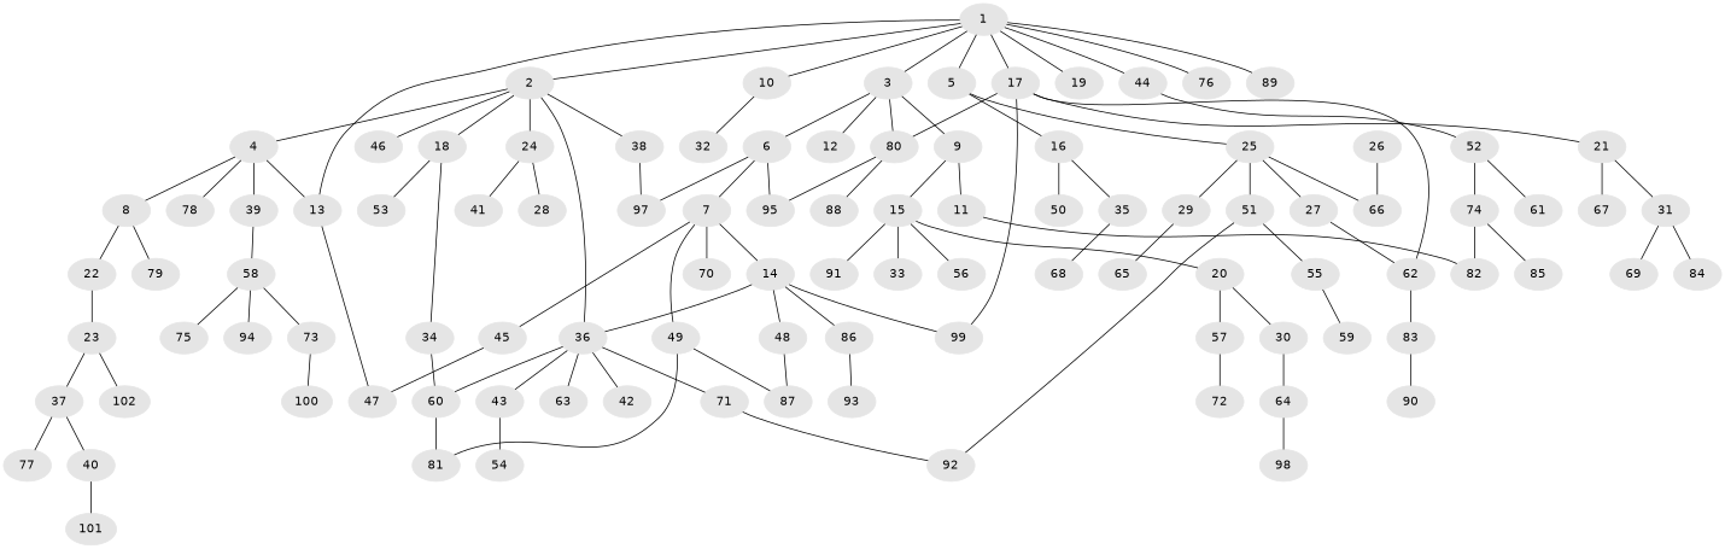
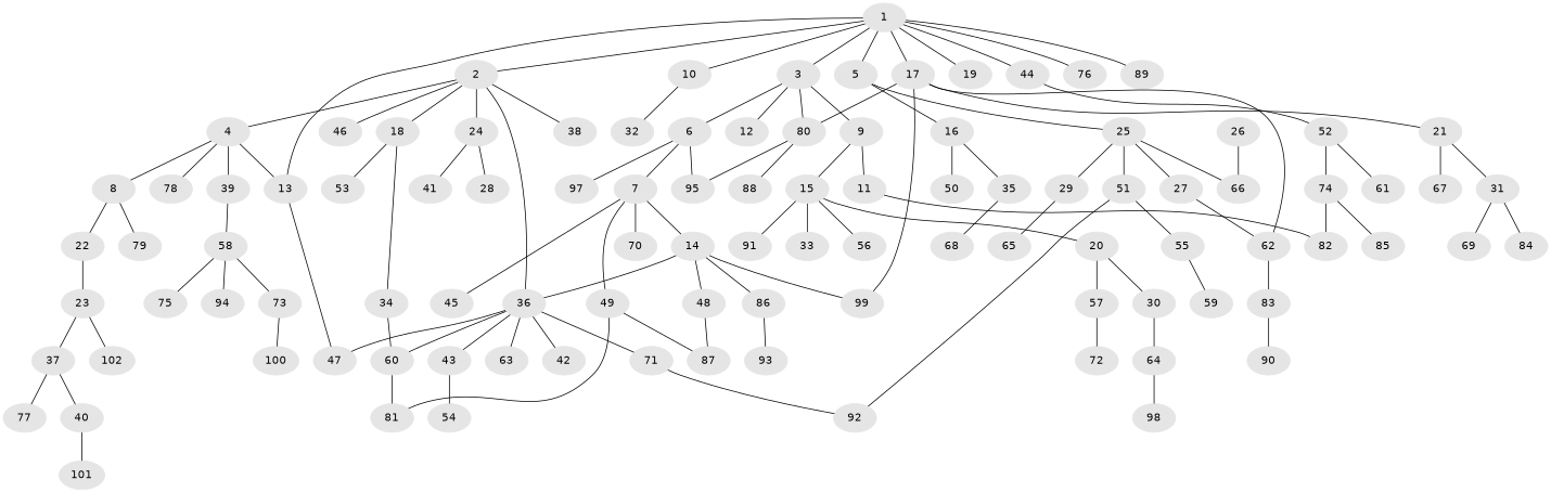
  graph {
    fontname="DejaVu Sans"
    node [color=gray90 fontname="DejaVu Sans" style=filled]
    edge [fontname="DejaVu Sans"]
    1
    2
    3
    5
    10
    13
    17
    19
    44
    76
    89
    4
    18
    24
    36
    38
    46
    6
    9
    12
    80
    16
    25
    32
    47
    99
    21
    62
    52
    8
    39
    78
    34
    53
    28
    41
    60
    42
    43
    63
    71
    97
    7
    95
    11
    15
    88
    22
    79
    58
    35
    50
    27
    29
    51
    66
    14
    45
    49
    70
    48
    86
    87
    81
    23
    82
    20
    33
    56
    91
    93
    30
    57
    68
    31
    67
    83
    64
    72
    69
    84
    37
    102
    40
    77
    26
    65
    55
    92
    98
    54
    101
    73
    75
    94
    61
    74
    59
    85
    100
    90
    1 -- 2
    1 -- 3
    1 -- 5
    1 -- 10
    1 -- 13
    1 -- 17
    1 -- 19
    1 -- 44
    1 -- 76
    1 -- 89
    2 -- 4
    2 -- 18
    2 -- 24
    2 -- 36
    2 -- 38
    2 -- 46
    3 -- 6
    3 -- 9
    3 -- 12
    3 -- 80
    5 -- 16
    5 -- 25
    10 -- 32
    13 -- 47
    17 -- 80
    17 -- 99
    17 -- 21
    17 -- 62
    44 -- 52
    4 -- 13
    4 -- 8
    4 -- 39
    4 -- 78
    18 -- 34
    18 -- 53
    24 -- 28
    24 -- 41
    36 -- 60
    36 -- 42
    36 -- 43
    36 -- 63
    36 -- 71
-   38 -- 97
    6 -- 97
    6 -- 7
    6 -- 95
    9 -- 11
    9 -- 15
    80 -- 95
    80 -- 88
    16 -- 35
    16 -- 50
    25 -- 27
    25 -- 29
    25 -- 51
    25 -- 66
    21 -- 31
    21 -- 67
    62 -- 83
    52 -- 61
    52 -- 74
    8 -- 22
    8 -- 79
    39 -- 58
    34 -- 60
    60 -- 81
    43 -- 54
    71 -- 92
    7 -- 14
    7 -- 45
    7 -- 49
    7 -- 70
    11 -- 82
    15 -- 20
    15 -- 33
    15 -- 56
    15 -- 91
    22 -- 23
    58 -- 73
    58 -- 75
    58 -- 94
    35 -- 68
    27 -- 62
    29 -- 65
    51 -- 55
    51 -- 92
    14 -- 36
    14 -- 99
    14 -- 48
    14 -- 86
-   45 -- 47
+   36 -- 47
    49 -- 87
    49 -- 81
    48 -- 87
    86 -- 93
    23 -- 37
    23 -- 102
    20 -- 30
    20 -- 57
    30 -- 64
    57 -- 72
    31 -- 69
    31 -- 84
    83 -- 90
    64 -- 98
    37 -- 40
    37 -- 77
    40 -- 101
    26 -- 66
    55 -- 59
    73 -- 100
    74 -- 82
    74 -- 85
  }
